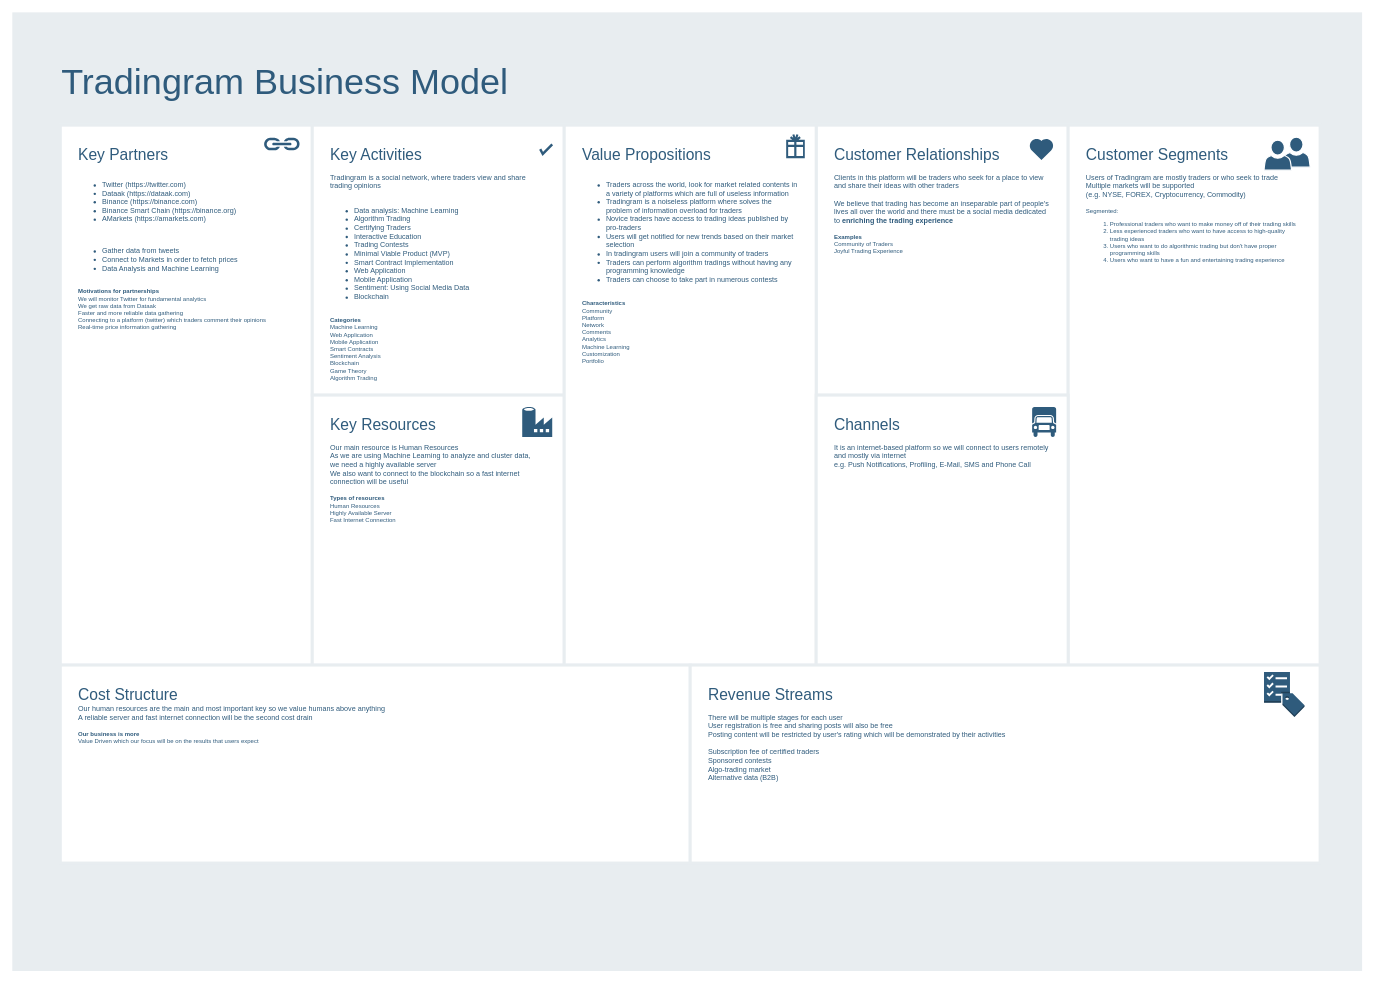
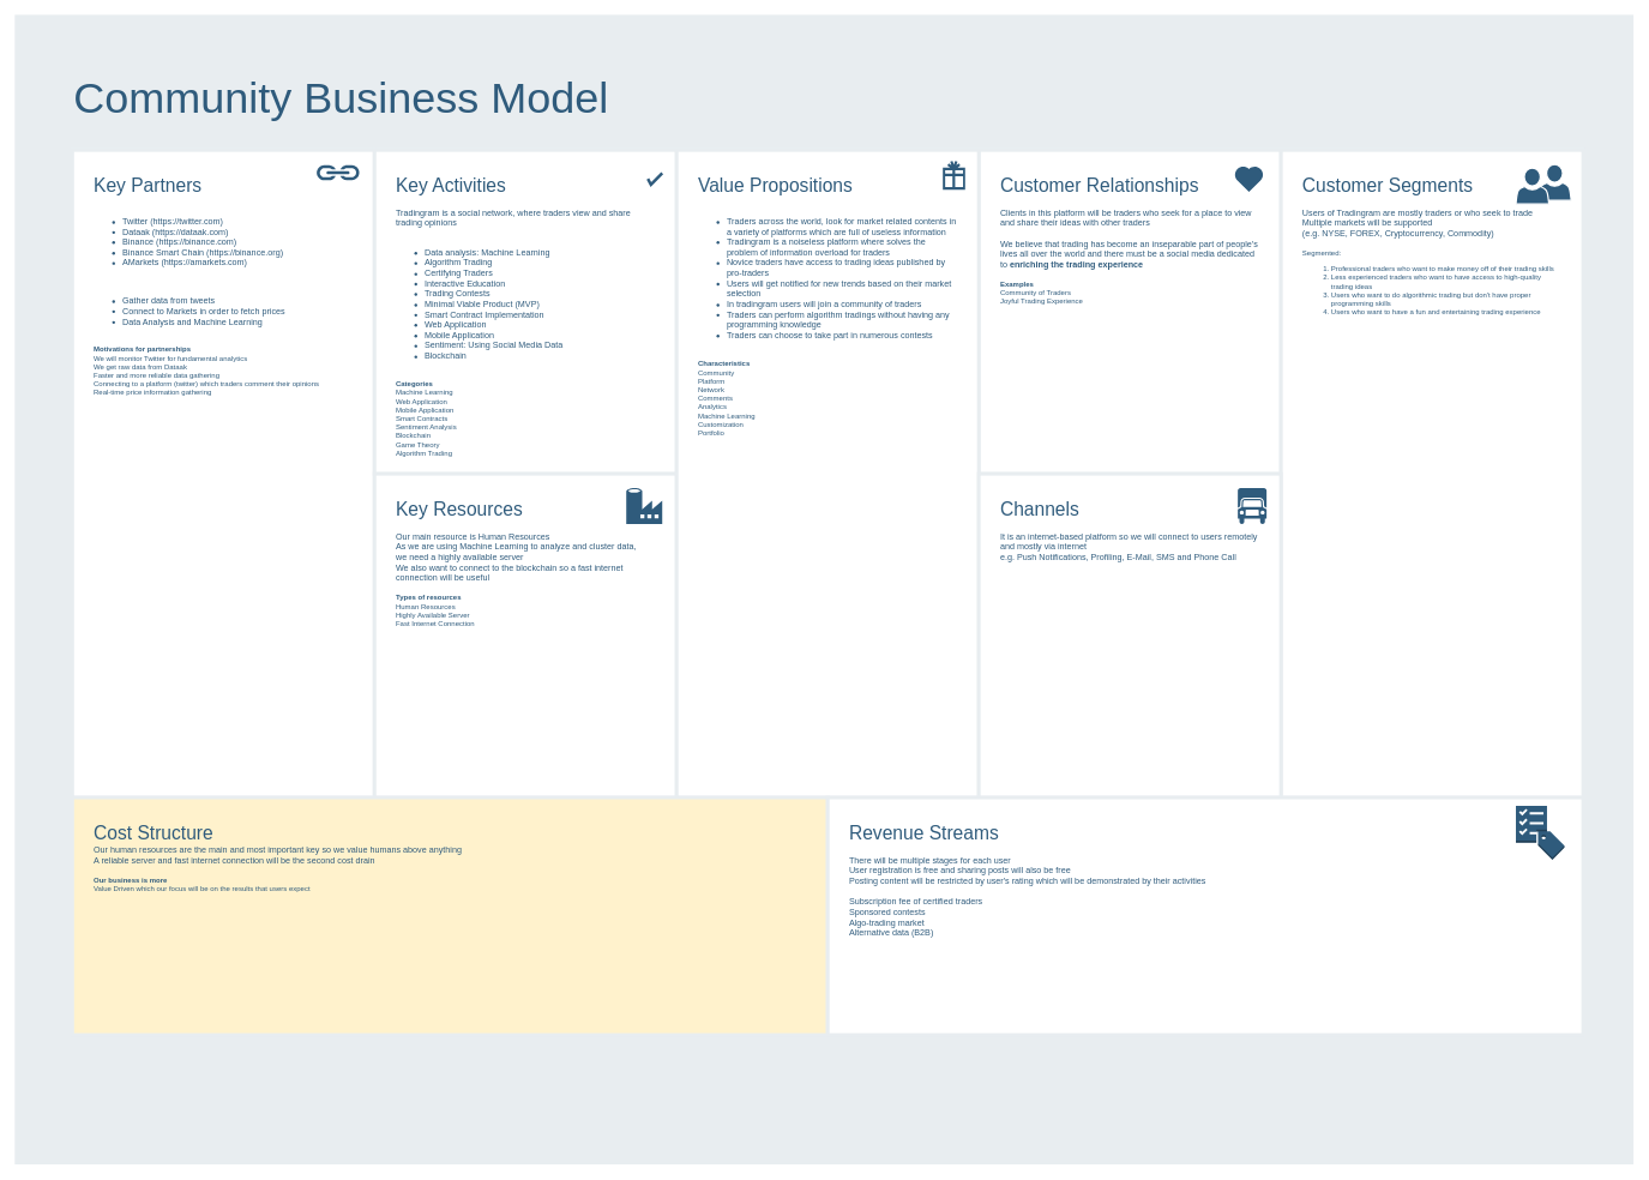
  <mxCell id="0" />
  <mxCell id="1" parent="0" />
  <mxCell id="2" value="" style="rounded=0;whiteSpace=wrap;html=1;shadow=0;labelBackgroundColor=none;strokeColor=none;strokeWidth=3;fillColor=#e8edf0;fontSize=60;fontColor=#2F5B7C;align=left;" parent="1" vertex="1"><mxGeometry x="20" y="20" width="2250" height="1598" as="geometry" /></mxCell>
  <mxCell id="3" value="&lt;div style=&quot;font-size: 26px&quot;&gt;&lt;font style=&quot;font-size: 26px&quot;&gt;Customer Relationships&lt;/font&gt;&lt;/div&gt;&lt;div&gt;&lt;br&gt;&lt;/div&gt;&lt;div&gt;Clients in this platform will be traders who seek for a place to view and share their ideas with other traders&lt;/div&gt;&lt;div&gt;&lt;br&gt;&lt;/div&gt;&lt;div&gt;We believe that trading has become an inseparable part of people's lives all over the world and there must be a social media dedicated to &lt;b&gt;enriching the trading experience&lt;/b&gt;&lt;/div&gt;&lt;div&gt;&lt;br&gt;&lt;/div&gt;&lt;div style=&quot;font-size: 10px&quot;&gt;&lt;font style=&quot;font-size: 10px&quot;&gt;&lt;b&gt;Examples&lt;/b&gt;&lt;/font&gt;&lt;/div&gt;&lt;div style=&quot;font-size: 10px&quot;&gt;Community of Traders&lt;/div&gt;&lt;div style=&quot;font-size: 10px&quot;&gt;Joyful Trading Experience&lt;/div&gt;" style="rounded=0;whiteSpace=wrap;html=1;shadow=0;labelBackgroundColor=none;strokeColor=#e8edf0;strokeWidth=5;fillColor=#ffffff;fontSize=12;fontColor=#2F5B7C;align=left;verticalAlign=top;spacing=30;" parent="1" vertex="1"><mxGeometry x="1360" y="208" width="420" height="450" as="geometry" /></mxCell>
  <mxCell id="4" value="&lt;font&gt;&lt;font style=&quot;font-size: 26px&quot;&gt;Key Partners&lt;/font&gt;&lt;br&gt;&lt;/font&gt;&lt;font style=&quot;font-size: 12px&quot;&gt;&lt;br style=&quot;font-size: 12px&quot;&gt;&lt;ul&gt;&lt;li&gt;Twitter (https://twitter.com)&lt;br&gt;&lt;/li&gt;&lt;li&gt;Dataak (https://dataak.com)&lt;br&gt;&lt;/li&gt;&lt;li&gt;Binance (https://binance.com)&lt;br&gt;&lt;/li&gt;&lt;li&gt;Binance Smart Chain (https://binance.org)&lt;br&gt;&lt;/li&gt;&lt;li&gt;AMarkets (https://amarkets.com)&lt;br&gt;&lt;/li&gt;&lt;/ul&gt;&lt;font style=&quot;font-size: 12px&quot;&gt;&lt;br&gt;&lt;ul&gt;&lt;li&gt;Gather data from tweets&lt;br&gt;&lt;/li&gt;&lt;li&gt;Connect to Markets in order to fetch prices&lt;br&gt;&lt;/li&gt;&lt;li&gt;Data Analysis and Machine Learning&lt;br&gt;&lt;/li&gt;&lt;/ul&gt;&lt;/font&gt;&lt;br style=&quot;font-size: 12px&quot;&gt;&lt;/font&gt;&lt;div style=&quot;font-size: 10px&quot;&gt;&lt;font style=&quot;font-size: 10px&quot;&gt;&lt;b&gt;Motivations for partnerships&lt;/b&gt;&lt;/font&gt;&lt;/div&gt;&lt;div style=&quot;font-size: 10px&quot;&gt;We will monitor Twitter for fundamental analytics&lt;/div&gt;&lt;div style=&quot;font-size: 10px&quot;&gt;We get raw data from Dataak&lt;/div&gt;&lt;div style=&quot;font-size: 10px&quot;&gt;Faster and more reliable data gathering&lt;/div&gt;&lt;div style=&quot;font-size: 10px&quot;&gt;Connecting to a platform (twitter) which traders comment their opinions&lt;/div&gt;&lt;div style=&quot;font-size: 10px&quot;&gt;Real-time price information gathering&lt;/div&gt;&lt;div style=&quot;font-size: 12px&quot;&gt;&lt;br style=&quot;font-size: 12px&quot;&gt;&lt;/div&gt;" style="rounded=0;whiteSpace=wrap;html=1;shadow=0;labelBackgroundColor=none;strokeColor=#e8edf0;strokeWidth=5;fillColor=#ffffff;fontSize=12;fontColor=#2F5B7C;align=left;verticalAlign=top;spacing=30;" parent="1" vertex="1"><mxGeometry x="100" y="208" width="420" height="900" as="geometry" /></mxCell>
  <mxCell id="5" value="&lt;font&gt;&lt;font style=&quot;font-size: 26px&quot;&gt;Key Activities&lt;/font&gt;&lt;br style=&quot;font-size: 12px&quot;&gt;&lt;/font&gt;&lt;font&gt;&lt;br style=&quot;font-size: 12px&quot;&gt;&lt;div&gt;Tradingram is a social network, where traders view and share trading opinions&lt;/div&gt;&lt;div&gt;&lt;br&gt;&lt;/div&gt;&lt;div&gt;&lt;ul&gt;&lt;li&gt;Data analysis: Machine Learning&lt;br&gt;&lt;/li&gt;&lt;li&gt;Algorithm Trading&lt;br&gt;&lt;/li&gt;&lt;li&gt;Certifying Traders&lt;br&gt;&lt;/li&gt;&lt;li&gt;Interactive Education&lt;br&gt;&lt;/li&gt;&lt;li&gt;Trading Contests&lt;br&gt;&lt;/li&gt;&lt;li&gt;Minimal Viable Product (MVP)&lt;br&gt;&lt;/li&gt;&lt;li&gt;Smart Contract Implementation&lt;br&gt;&lt;/li&gt;&lt;li&gt;Web Application&lt;br&gt;&lt;/li&gt;&lt;li&gt;Mobile Application&lt;br&gt;&lt;/li&gt;&lt;li&gt;Sentiment: Using Social Media Data&lt;br&gt;&lt;/li&gt;&lt;li&gt;Blockchain&lt;br&gt;&lt;/li&gt;&lt;/ul&gt;&lt;/div&gt;&lt;div&gt;&lt;br&gt;&lt;/div&gt;&lt;/font&gt;&lt;div style=&quot;font-size: 10px&quot;&gt;&lt;div&gt;&lt;b&gt;Categories&lt;/b&gt;&lt;/div&gt;&lt;div&gt;Machine Learning&lt;/div&gt;&lt;div&gt;Web Application&lt;/div&gt;&lt;div&gt;Mobile Application&lt;/div&gt;&lt;div&gt;Smart Contracts&lt;/div&gt;&lt;div&gt;Sentiment Analysis&lt;/div&gt;&lt;div&gt;Blockchain&lt;/div&gt;&lt;div&gt;Game Theory&lt;/div&gt;&lt;div&gt;Algorithm Trading&lt;/div&gt;&lt;/div&gt;" style="rounded=0;whiteSpace=wrap;html=1;shadow=0;labelBackgroundColor=none;strokeColor=#e8edf0;strokeWidth=5;fillColor=#ffffff;fontSize=12;fontColor=#2F5B7C;align=left;verticalAlign=top;spacing=30;" parent="1" vertex="1"><mxGeometry x="520" y="208" width="420" height="450" as="geometry" /></mxCell>
  <mxCell id="6" value="&lt;div&gt;&lt;font style=&quot;font-size: 26px&quot;&gt;Key Resources&lt;/font&gt;&lt;/div&gt;&lt;div&gt;&lt;br&gt;&lt;/div&gt;&lt;div&gt;Our main resource is Human Resources&lt;/div&gt;&lt;div&gt;As we are using Machine Learning to analyze and cluster data,&lt;/div&gt;&lt;div&gt;we need a highly available server&lt;/div&gt;&lt;div&gt;We also want to connect to the blockchain so a fast internet connection will be useful&lt;/div&gt;&lt;div&gt;&lt;br&gt;&lt;/div&gt;&lt;div style=&quot;font-size: 10px&quot;&gt;&lt;font style=&quot;font-size: 10px&quot;&gt;&lt;b&gt;Types of resources&lt;/b&gt;&lt;/font&gt;&lt;/div&gt;&lt;div style=&quot;font-size: 10px&quot;&gt;&lt;font style=&quot;font-size: 10px&quot;&gt;Human Resources&lt;/font&gt;&lt;/div&gt;&lt;div style=&quot;font-size: 10px&quot;&gt;Highly Available Server&lt;/div&gt;&lt;div style=&quot;font-size: 10px&quot;&gt;Fast Internet Connection&lt;/div&gt;" style="rounded=0;whiteSpace=wrap;html=1;shadow=0;labelBackgroundColor=none;strokeColor=#e8edf0;strokeWidth=5;fillColor=#ffffff;fontSize=12;fontColor=#2F5B7C;align=left;verticalAlign=top;spacing=30;" parent="1" vertex="1"><mxGeometry x="520" y="658" width="420" height="450" as="geometry" /></mxCell>
  <mxCell id="7" value="&lt;div style=&quot;font-size: 26px&quot;&gt;&lt;font style=&quot;font-size: 26px&quot;&gt;Value Propositions&lt;/font&gt;&lt;/div&gt;&lt;div&gt;&lt;br&gt;&lt;/div&gt;&lt;div&gt;&lt;ul&gt;&lt;li&gt;Traders across the world, look for market related contents in a variety of platforms which are full of useless information&lt;br&gt;&lt;/li&gt;&lt;li&gt;Tradingram is a noiseless platform where solves the problem of information overload for traders&lt;br&gt;&lt;/li&gt;&lt;li&gt;Novice traders have access to trading ideas published by pro-traders&lt;br&gt;&lt;/li&gt;&lt;li&gt;Users will get notified for new trends based on their market selection&lt;br&gt;&lt;/li&gt;&lt;li&gt;In tradingram users will join a community of traders&lt;br&gt;&lt;/li&gt;&lt;li&gt;Traders can perform algorithm tradings without having any programming knowledge&lt;br&gt;&lt;/li&gt;&lt;li&gt;Traders can choose to take part in numerous contests&lt;br&gt;&lt;/li&gt;&lt;/ul&gt;&lt;/div&gt;&lt;div&gt;&lt;br&gt;&lt;/div&gt;&lt;div style=&quot;font-size: 10px&quot;&gt;&lt;font style=&quot;font-size: 10px&quot;&gt;&lt;b&gt;Characteristics&lt;/b&gt;&lt;/font&gt;&lt;/div&gt;&lt;div style=&quot;font-size: 10px&quot;&gt;Community&lt;/div&gt;&lt;div style=&quot;font-size: 10px&quot;&gt;Platform&lt;/div&gt;&lt;div style=&quot;font-size: 10px&quot;&gt;Network&lt;/div&gt;&lt;div style=&quot;font-size: 10px&quot;&gt;Comments&lt;/div&gt;&lt;div style=&quot;font-size: 10px&quot;&gt;Analytics&lt;/div&gt;&lt;div style=&quot;font-size: 10px&quot;&gt;Machine Learning&lt;/div&gt;&lt;div style=&quot;font-size: 10px&quot;&gt;Customization&lt;/div&gt;&lt;div style=&quot;font-size: 10px&quot;&gt;Portfolio&lt;/div&gt;&lt;div style=&quot;font-size: 10px&quot;&gt;&lt;br&gt;&lt;/div&gt;" style="rounded=0;whiteSpace=wrap;html=1;shadow=0;labelBackgroundColor=none;strokeColor=#e8edf0;strokeWidth=5;fillColor=#ffffff;fontSize=12;fontColor=#2F5B7C;align=left;verticalAlign=top;spacing=30;" parent="1" vertex="1"><mxGeometry x="940" y="208" width="420" height="900" as="geometry" /></mxCell>
  <mxCell id="8" value="&lt;div&gt;&lt;font style=&quot;font-size: 26px&quot;&gt;Customer Segments&lt;/font&gt;&lt;/div&gt;&lt;div&gt;&lt;br&gt;&lt;/div&gt;&lt;div&gt;Users of Tradingram are mostly traders or who seek to trade&lt;/div&gt;&lt;div&gt;Multiple markets will be supported&lt;/div&gt;&lt;div&gt;(e.g. NYSE, FOREX, Cryptocurrency, Commodity)&lt;/div&gt;&lt;div&gt;&lt;br&gt;&lt;/div&gt;&lt;div style=&quot;font-size: 10px&quot;&gt;Segmented:&lt;/div&gt;&lt;div style=&quot;font-size: 10px&quot;&gt;&lt;ol&gt;&lt;li&gt;Professional traders who want to make money off of their trading skills&lt;br&gt;&lt;/li&gt;&lt;li&gt;Less experienced traders who want to have access to high-quality trading ideas&lt;br&gt;&lt;/li&gt;&lt;li&gt;Users who want to do algorithmic trading but don't have proper programming skills&lt;br&gt;&lt;/li&gt;&lt;li&gt;Users who want to have a fun and entertaining trading experience&lt;/li&gt;&lt;/ol&gt;&lt;/div&gt;" style="rounded=0;whiteSpace=wrap;html=1;shadow=0;labelBackgroundColor=none;strokeColor=#e8edf0;strokeWidth=5;fillColor=#ffffff;fontSize=12;fontColor=#2F5B7C;align=left;verticalAlign=top;spacing=30;" parent="1" vertex="1"><mxGeometry x="1780" y="208" width="420" height="900" as="geometry" /></mxCell>
  <mxCell id="9" value="&lt;div&gt;&lt;font style=&quot;font-size: 26px&quot;&gt;Channels&lt;/font&gt;&lt;/div&gt;&lt;div&gt;&lt;br&gt;&lt;/div&gt;&lt;div&gt;It is an internet-based platform so we will connect to users remotely and mostly via internet&lt;/div&gt;&lt;div&gt;e.g. Push Notifications, Profiling, E-Mail, SMS and Phone Call&lt;/div&gt;&lt;div style=&quot;font-size: 10px&quot;&gt;&lt;br&gt;&lt;/div&gt;" style="rounded=0;whiteSpace=wrap;html=1;shadow=0;labelBackgroundColor=none;strokeColor=#e8edf0;strokeWidth=5;fillColor=#ffffff;fontSize=12;fontColor=#2F5B7C;align=left;verticalAlign=top;spacing=30;" parent="1" vertex="1"><mxGeometry x="1360" y="658" width="420" height="450" as="geometry" /></mxCell>
- <mxCell id="10" value="&lt;div style=&quot;font-size: 26px&quot;&gt;&lt;font style=&quot;font-size: 26px&quot;&gt;Cost Structure&lt;/font&gt;&lt;/div&gt;&lt;div&gt;Our human resources are the main and most important key so we value humans above anything&lt;/div&gt;&lt;div&gt;A reliable server and fast internet connection will be the second cost drain&lt;/div&gt;&lt;div&gt;&lt;br&gt;&lt;/div&gt;&lt;div style=&quot;font-size: 10px&quot;&gt;&lt;font style=&quot;font-size: 10px&quot;&gt;&lt;b&gt;Our business is more&lt;/b&gt;&lt;/font&gt;&lt;/div&gt;&lt;div style=&quot;font-size: 10px&quot;&gt;&lt;font style=&quot;font-size: 10px&quot;&gt;Value Driven which our focus will be on the results that users expect&lt;/font&gt;&lt;/div&gt;" style="rounded=0;whiteSpace=wrap;html=1;shadow=0;labelBackgroundColor=none;strokeColor=#e8edf0;strokeWidth=5;fillColor=#ffffff;fontSize=12;fontColor=#2F5B7C;align=left;verticalAlign=top;spacing=30;" parent="1" vertex="1"><mxGeometry x="100" y="1108" width="1050" height="330" as="geometry" /></mxCell>
+ <mxCell id="10" value="&lt;div style=&quot;font-size: 26px&quot;&gt;&lt;font style=&quot;font-size: 26px&quot;&gt;Cost Structure&lt;/font&gt;&lt;/div&gt;&lt;div&gt;Our human resources are the main and most important key so we value humans above anything&lt;/div&gt;&lt;div&gt;A reliable server and fast internet connection will be the second cost drain&lt;/div&gt;&lt;div&gt;&lt;br&gt;&lt;/div&gt;&lt;div style=&quot;font-size: 10px&quot;&gt;&lt;font style=&quot;font-size: 10px&quot;&gt;&lt;b&gt;Our business is more&lt;/b&gt;&lt;/font&gt;&lt;/div&gt;&lt;div style=&quot;font-size: 10px&quot;&gt;&lt;font style=&quot;font-size: 10px&quot;&gt;Value Driven which our focus will be on the results that users expect&lt;/font&gt;&lt;/div&gt;" style="rounded=0;whiteSpace=wrap;html=1;shadow=0;labelBackgroundColor=none;strokeColor=#e8edf0;strokeWidth=5;fillColor=#fff2cc;fontSize=12;fontColor=#2F5B7C;align=left;verticalAlign=top;spacing=30;" parent="1" vertex="1"><mxGeometry x="100" y="1108" width="1050" height="330" as="geometry" /></mxCell>
  <mxCell id="11" value="&lt;div style=&quot;font-size: 26px&quot;&gt;&lt;font style=&quot;font-size: 26px&quot;&gt;Revenue Streams&lt;/font&gt;&lt;/div&gt;&lt;div&gt;&lt;br&gt;&lt;/div&gt;&lt;div&gt;There will be multiple stages for each user&lt;/div&gt;&lt;div&gt;User registration is free and sharing posts will also be free&lt;/div&gt;&lt;div&gt;Posting content will be restricted by user's rating which will be demonstrated by their activities&lt;/div&gt;&lt;div&gt;&lt;br&gt;&lt;/div&gt;&lt;div&gt;Subscription fee of certified traders&lt;/div&gt;&lt;div&gt;Sponsored contests&lt;/div&gt;&lt;div&gt;Algo-trading market&lt;/div&gt;&lt;div&gt;Alternative data (B2B)&lt;/div&gt;" style="rounded=0;whiteSpace=wrap;html=1;shadow=0;labelBackgroundColor=none;strokeColor=#e8edf0;strokeWidth=5;fillColor=#ffffff;fontSize=12;fontColor=#2F5B7C;align=left;verticalAlign=top;spacing=30;" parent="1" vertex="1"><mxGeometry x="1150" y="1108" width="1050" height="330" as="geometry" /></mxCell>
- <mxCell id="12" value="Tradingram Business Model" style="text;html=1;resizable=0;points=[];autosize=1;align=left;verticalAlign=top;spacingTop=-4;fontSize=60;fontColor=#2F5B7C;" parent="1" vertex="1"><mxGeometry x="100" y="98" width="760" height="70" as="geometry" /></mxCell>
+ <mxCell id="12" value="Community Business Model" style="text;html=1;resizable=0;points=[];autosize=1;align=left;verticalAlign=top;spacingTop=-4;fontSize=60;fontColor=#2F5B7C;" parent="1" vertex="1"><mxGeometry x="100" y="98" width="760" height="70" as="geometry" /></mxCell>
  <mxCell id="13" value="" style="html=1;verticalLabelPosition=bottom;labelBackgroundColor=#ffffff;verticalAlign=top;shadow=0;dashed=0;strokeWidth=4;shape=mxgraph.ios7.misc.check;strokeColor=#2F5B7C;fillColor=#ffffff;gradientColor=none;fontSize=12;fontColor=#2F5B7C;align=left;" parent="1" vertex="1"><mxGeometry x="900" y="240" width="20" height="16" as="geometry" /></mxCell>
  <mxCell id="14" value="" style="shape=mxgraph.signs.travel.present;html=1;fillColor=#2F5B7C;strokeColor=none;verticalLabelPosition=bottom;verticalAlign=top;align=center;shadow=0;labelBackgroundColor=none;fontSize=12;fontColor=#2F5B7C;" parent="1" vertex="1"><mxGeometry x="1310" y="223" width="31" height="40" as="geometry" /></mxCell>
  <mxCell id="15" value="" style="html=1;verticalLabelPosition=bottom;labelBackgroundColor=#ffffff;verticalAlign=top;strokeWidth=3;strokeColor=none;fillColor=#2F5B7C;shadow=0;dashed=0;shape=mxgraph.ios7.icons.heart;fontSize=12;fontColor=#2F5B7C;align=left;" parent="1" vertex="1"><mxGeometry x="1715" y="230" width="41" height="36" as="geometry" /></mxCell>
  <mxCell id="16" value="" style="shadow=0;dashed=0;html=1;strokeColor=none;labelPosition=center;verticalLabelPosition=bottom;verticalAlign=top;shape=mxgraph.mscae.cloud.data_factory;fillColor=#2F5B7C;labelBackgroundColor=none;fontSize=10;fontColor=#2F5B7C;align=left;" parent="1" vertex="1"><mxGeometry x="870" y="678" width="50" height="50" as="geometry" /></mxCell>
  <mxCell id="17" value="" style="shape=mxgraph.signs.transportation.truck_6;html=1;fillColor=#2F5B7C;strokeColor=none;verticalLabelPosition=bottom;verticalAlign=top;align=center;shadow=0;labelBackgroundColor=none;fontSize=10;fontColor=#2F5B7C;aspect=fixed;" parent="1" vertex="1"><mxGeometry x="1720" y="678" width="40" height="50" as="geometry" /></mxCell>
  <mxCell id="18" value="" style="shape=image;html=1;verticalAlign=top;verticalLabelPosition=bottom;labelBackgroundColor=#ffffff;imageAspect=0;aspect=fixed;image=https://cdn4.iconfinder.com/data/icons/evil-icons-user-interface/64/price-128.png;shadow=0;strokeColor=#e8edf0;strokeWidth=3;fillColor=#2F5B7C;gradientColor=none;fontSize=10;fontColor=#2F5B7C;align=left;" parent="1" vertex="1"><mxGeometry x="1084" y="1128" width="58" height="58" as="geometry" /></mxCell>
  <mxCell id="19" value="" style="dashed=0;html=1;shape=mxgraph.aws3.checklist_cost;fillColor=#2F5B7C;gradientColor=none;shadow=0;labelBackgroundColor=none;strokeColor=none;strokeWidth=3;fontSize=10;fontColor=#2F5B7C;align=left;" parent="1" vertex="1"><mxGeometry x="2106.5" y="1119.5" width="67.5" height="75" as="geometry" /></mxCell>
  <mxCell id="20" value="" style="shadow=0;dashed=0;html=1;strokeColor=none;fillColor=#2F5B7C;labelPosition=center;verticalLabelPosition=bottom;verticalAlign=top;outlineConnect=0;shape=mxgraph.office.concepts.link;labelBackgroundColor=none;fontSize=10;fontColor=#000000;align=left;" parent="1" vertex="1"><mxGeometry x="439" y="229" width="61" height="21" as="geometry" /></mxCell>
  <mxCell id="21" value="" style="group" parent="1" vertex="1" connectable="0"><mxGeometry x="2106.5" y="233" width="69" height="50" as="geometry" /></mxCell>
  <mxCell id="22" value="" style="shadow=0;dashed=0;html=1;strokeColor=#FFFFFF;labelPosition=center;verticalLabelPosition=bottom;verticalAlign=top;outlineConnect=0;shape=mxgraph.office.users.user;fillColor=#2F5B7C;labelBackgroundColor=none;fontSize=10;fontColor=#000000;align=left;strokeWidth=2;" parent="21" vertex="1"><mxGeometry x="31" y="-5" width="46" height="50" as="geometry" /></mxCell>
  <mxCell id="23" value="" style="shadow=0;dashed=0;html=1;strokeColor=#FFFFFF;labelPosition=center;verticalLabelPosition=bottom;verticalAlign=top;outlineConnect=0;shape=mxgraph.office.users.user;fillColor=#2F5B7C;labelBackgroundColor=none;fontSize=10;fontColor=#000000;align=left;strokeWidth=2;" parent="21" vertex="1"><mxGeometry width="46" height="50" as="geometry" /></mxCell>
